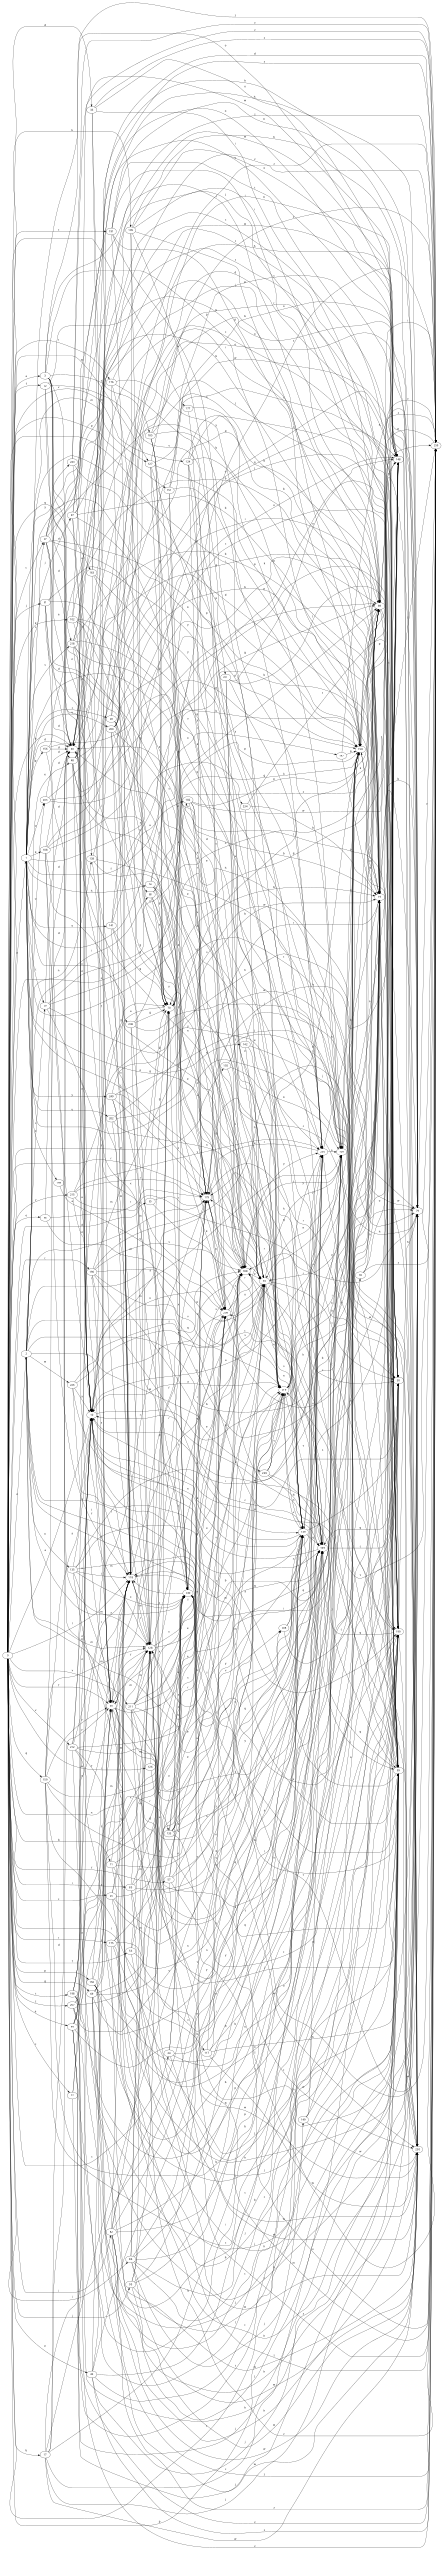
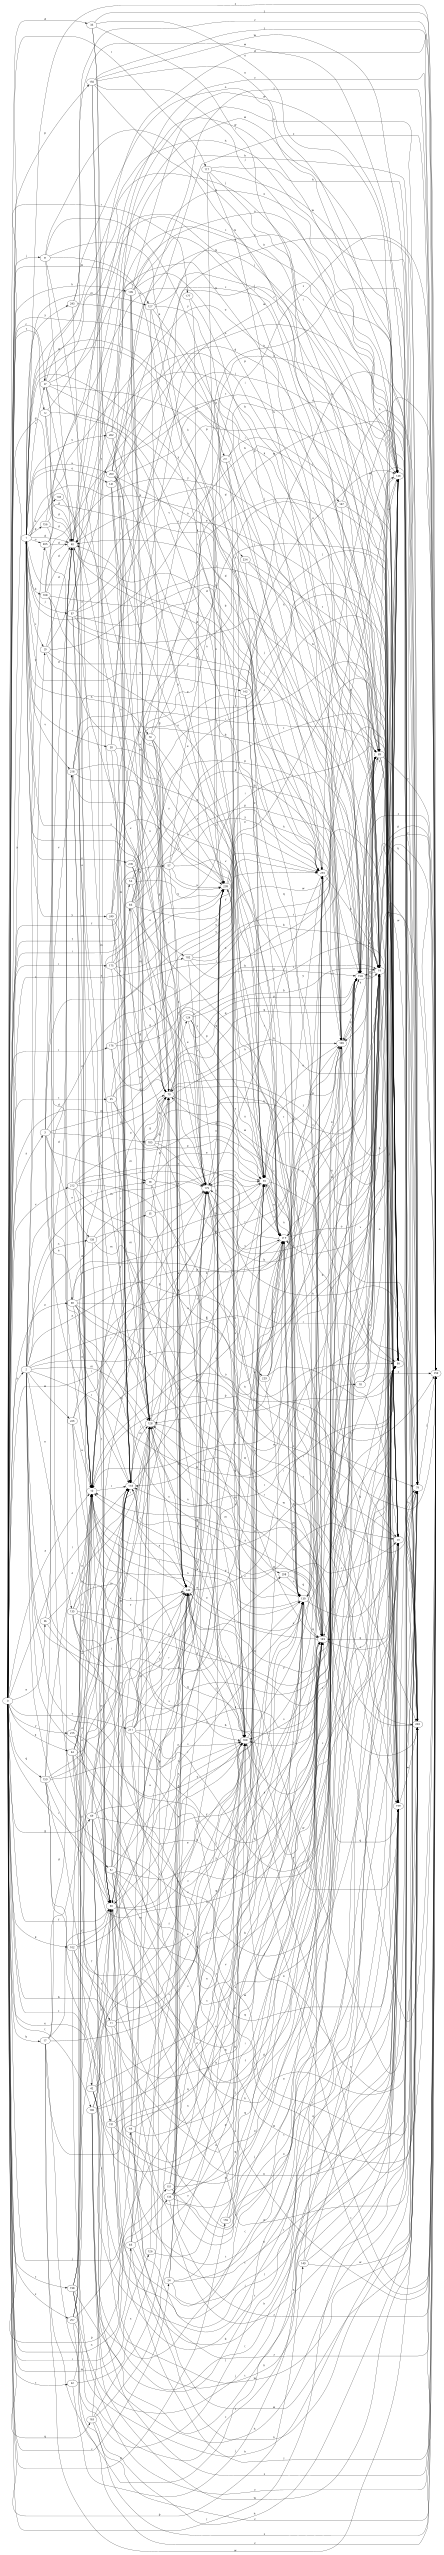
  strict digraph {
    fontname="Noto Sans"
    rankdir=LR
    node [fontname="Noto Sans"]
    edge [fontname="Noto Sans"]
    0
    1
    2
    3
    10
    11
    17
    22
    24
    25
    27
    33
    35
    40
    42
    44
    46
    52
    53
    57
    60
    69
    82
    85
    86
    91
    95
    102
    105
    117
    118
    124
    126
    127
    133
    149
    150
    151
    155
    159
    163
    175
    176
    177
    179
    182
    190
    191
    198
    199
    211
    212
    215
    231
    257
    28
    29
    74
    79
    97
    99
    108
    109
    141
    142
    144
    147
    156
    158
    200
    202
    205
    218
    234
    236
    243
    249
    250
    259
    18
    19
    48
    88
    128
    135
    138
    208
    226
    229
    240
    89
    148
    185
    30
    50
    188
    139
    169
    219
    230
    70
    209
    0 -> 1 [label=a]
    0 -> 2 [label=a]
    0 -> 3 [label=a]
    0 -> 10 [label=a]
    0 -> 11 [label=b]
    0 -> 17 [label=b]
    0 -> 22 [label=c]
    0 -> 24 [label=c]
    0 -> 25 [label=c]
    0 -> 27 [label=c]
    0 -> 33 [label=d]
    0 -> 35 [label=d]
    0 -> 40 [label=d]
    0 -> 42 [label=e]
    0 -> 44 [label=e]
    0 -> 46 [label=e]
    0 -> 52 [label=f]
    0 -> 53 [label=f]
    0 -> 57 [label=f]
    0 -> 60 [label=f]
    0 -> 69 [label=g]
    0 -> 82 [label=i]
    0 -> 85 [label=i]
    0 -> 86 [label=i]
    0 -> 91 [label=j]
    0 -> 95 [label=j]
    0 -> 102 [label=k]
    0 -> 105 [label=k]
    0 -> 117 [label=l]
    0 -> 118 [label=l]
    0 -> 124 [label=m]
    0 -> 126 [label=m]
    0 -> 127 [label=m]
    0 -> 133 [label=n]
    0 -> 149 [label=p]
    0 -> 150 [label=p]
    0 -> 151 [label=p]
    0 -> 155 [label=p]
    0 -> 159 [label=q]
    0 -> 163 [label=q]
    0 -> 175 [label=r]
    0 -> 176 [label=r]
    0 -> 177 [label=r]
    0 -> 179 [label=r]
    0 -> 182 [label=s]
    0 -> 190 [label=t]
    0 -> 191 [label=t]
    0 -> 198 [label=t]
    0 -> 199 [label=t]
    0 -> 211 [label=v]
    0 -> 212 [label=v]
    0 -> 215 [label=v]
    0 -> 231 [label=x]
    0 -> 257 [label=z]
    1 -> 27 [label=c]
    1 -> 40 [label=d]
    1 -> 127 [label=m]
    1 -> 179 [label=r]
    1 -> 182 [label=s]
    1 -> 28 [label=c]
    1 -> 29 [label=c]
    1 -> 74 [label=h]
    1 -> 79 [label=h]
    1 -> 97 [label=j]
    1 -> 99 [label=j]
    1 -> 108 [label=k]
    1 -> 109 [label=k]
    1 -> 141 [label=o]
    1 -> 142 [label=o]
    1 -> 144 [label=o]
    1 -> 147 [label=o]
    1 -> 156 [label=p]
    1 -> 158 [label=p]
    1 -> 200 [label=u]
    1 -> 202 [label=u]
    1 -> 205 [label=u]
    1 -> 218 [label=v]
    1 -> 234 [label=x]
    1 -> 236 [label=x]
    1 -> 243 [label=y]
    1 -> 249 [label=y]
    1 -> 250 [label=y]
    1 -> 259 [label=z]
    2 -> 179 [label=r]
    2 -> 199 [label=t]
    2 -> 29 [label=c]
    2 -> 99 [label=j]
    2 -> 158 [label=p]
    2 -> 205 [label=u]
    2 -> 259 [label=z]
    2 -> 18 [label=b]
    2 -> 19 [label=b]
    2 -> 48 [label=e]
    2 -> 88 [label=i]
    2 -> 128 [label=m]
    2 -> 135 [label=n]
    2 -> 138 [label=n]
    2 -> 208 [label=u]
    2 -> 226 [label=w]
    2 -> 229 [label=w]
    2 -> 240 [label=x]
    3 -> 40 [label=d]
    3 -> 118 [label=l]
    3 -> 158 [label=p]
    3 -> 218 [label=v]
    3 -> 48 [label=e]
    3 -> 88 [label=i]
    3 -> 138 [label=n]
    3 -> 89 [label=i]
    3 -> 148 [label=o]
    3 -> 185 [label=s]
    10 -> 60 [label=f]
    10 -> 118 [label=l]
    10 -> 158 [label=p]
    10 -> 30 [label=c]
    10 -> 50 [label=e]
    10 -> 188 [label=s]
    11 -> 118 [label=l]
    11 -> 79 [label=h]
    11 -> 148 [label=o]
    11 -> 50 [label=e]
    11 -> 139 [label=n]
    17 -> 40 [label=d]
    17 -> 60 [label=f]
    17 -> 99 [label=j]
    17 -> 240 [label=x]
    17 -> 30 [label=c]
    17 -> 169 [label=q]
    17 -> 219 [label=v]
    17 -> 230 [label=w]
    22 -> 10 [label=a]
    22 -> 99 [label=j]
    22 -> 240 [label=x]
    24 -> 179 [label=r]
    24 -> 199 [label=t]
    24 -> 240 [label=x]
    24 -> 148 [label=o]
    24 -> 169 [label=q]
    25 -> 118 [label=l]
    25 -> 99 [label=j]
    25 -> 250 [label=y]
    25 -> 128 [label=m]
    25 -> 50 [label=e]
    25 -> 219 [label=v]
    27 -> 40 [label=d]
    27 -> 99 [label=j]
    27 -> 158 [label=p]
    27 -> 250 [label=y]
    27 -> 19 [label=b]
    27 -> 128 [label=m]
    27 -> 148 [label=o]
    27 -> 30 [label=c]
    27 -> 139 [label=n]
    33 -> 60 [label=f]
    33 -> 259 [label=z]
    33 -> 128 [label=m]
    33 -> 89 [label=i]
    33 -> 148 [label=o]
    35 -> 179 [label=r]
    35 -> 169 [label=q]
    35 -> 70 [label=g]
    40 -> 10 [label=a]
    40 -> 250 [label=y]
    40 -> 259 [label=z]
    40 -> 128 [label=m]
    40 -> 240 [label=x]
    40 -> 230 [label=w]
    42 -> 60 [label=f]
    42 -> 199 [label=t]
    42 -> 99 [label=j]
    42 -> 158 [label=p]
    42 -> 259 [label=z]
    42 -> 139 [label=n]
    42 -> 219 [label=v]
    44 -> 10 [label=a]
    44 -> 118 [label=l]
    44 -> 199 [label=t]
    44 -> 99 [label=j]
    44 -> 128 [label=m]
    44 -> 89 [label=i]
    44 -> 169 [label=b]
    44 -> 70 [label=g]
    46 -> 40 [label=d]
    46 -> 179 [label=r]
    46 -> 169 [label=q]
    52 -> 40 [label=d]
    52 -> 19 [label=b]
    52 -> 240 [label=x]
    52 -> 219 [label=v]
    53 -> 99 [label=j]
    53 -> 109 [label=k]
    53 -> 128 [label=m]
    53 -> 209 [label=u]
    57 -> 199 [label=t]
    57 -> 250 [label=y]
    57 -> 259 [label=z]
    57 -> 240 [label=x]
    57 -> 219 [label=v]
    57 -> 209 [label=u]
    60 -> 118 [label=l]
    60 -> 79 [label=h]
    60 -> 99 [label=j]
    60 -> 250 [label=y]
    60 -> 259 [label=z]
    60 -> 50 [label=e]
    60 -> 188 [label=s]
    60 -> 169 [label=q]
    69 -> 60 [label=f]
    69 -> 118 [label=l]
    69 -> 199 [label=t]
    69 -> 250 [label=y]
    69 -> 128 [label=m]
    69 -> 30 [label=c]
    69 -> 50 [label=e]
    69 -> 230 [label=w]
    69 -> 209 [label=u]
    82 -> 118 [label=l]
    82 -> 79 [label=h]
    82 -> 99 [label=j]
    82 -> 158 [label=p]
    82 -> 259 [label=z]
    82 -> 19 [label=b]
    82 -> 139 [label=n]
    82 -> 219 [label=v]
    82 -> 230 [label=w]
    82 -> 209 [label=u]
    85 -> 79 [label=h]
    85 -> 259 [label=z]
    85 -> 128 [label=m]
    85 -> 188 [label=s]
    85 -> 139 [label=n]
    85 -> 209 [label=u]
    86 -> 99 [label=j]
    86 -> 158 [label=p]
    86 -> 250 [label=y]
    86 -> 19 [label=b]
    86 -> 128 [label=m]
    86 -> 30 [label=c]
    86 -> 169 [label=q]
    86 -> 230 [label=w]
    86 -> 70 [label=g]
    91 -> 40 [label=d]
    91 -> 250 [label=y]
    91 -> 19 [label=b]
    91 -> 240 [label=x]
    91 -> 50 [label=e]
    91 -> 209 [label=u]
    95 -> 199 [label=t]
    95 -> 128 [label=m]
    95 -> 240 [label=x]
    95 -> 139 [label=n]
    95 -> 169 [label=q]
    95 -> 230 [label=w]
    102 -> 10 [label=a]
    102 -> 259 [label=z]
    102 -> 19 [label=b]
    102 -> 188 [label=s]
    102 -> 169 [label=q]
    102 -> 209 [label=u]
+   105 -> 179 [label=r]
    105 -> 79 [label=h]
    105 -> 158 [label=p]
    105 -> 128 [label=m]
    105 -> 240 [label=x]
    105 -> 89 [label=i]
    105 -> 148 [label=o]
    105 -> 209 [label=u]
    117 -> 79 [label=h]
    117 -> 109 [label=k]
    117 -> 30 [label=c]
    117 -> 230 [label=w]
    117 -> 209 [label=u]
    118 -> 128 [label=m]
    118 -> 240 [label=x]
    118 -> 50 [label=e]
    118 -> 230 [label=w]
    118 -> 70 [label=g]
    124 -> 179 [label=r]
    124 -> 199 [label=t]
    124 -> 158 [label=p]
    124 -> 19 [label=b]
    124 -> 188 [label=s]
    124 -> 219 [label=v]
    126 -> 169 [label=q]
    126 -> 70 [label=g]
    127 -> 158 [label=p]
    127 -> 250 [label=y]
    127 -> 259 [label=z]
    127 -> 30 [label=c]
    127 -> 50 [label=e]
    127 -> 70 [label=g]
    133 -> 79 [label=h]
    133 -> 240 [label=x]
    133 -> 89 [label=i]
    133 -> 188 [label=s]
    133 -> 139 [label=n]
    133 -> 169 [label=q]
    133 -> 219 [label=v]
    133 -> 209 [label=u]
    149 -> 199 [label=t]
    149 -> 148 [label=o]
    149 -> 169 [label=q]
    149 -> 230 [label=w]
    150 -> 60 [label=f]
    150 -> 179 [label=r]
    150 -> 99 [label=j]
    150 -> 259 [label=z]
    150 -> 19 [label=b]
    150 -> 148 [label=o]
    150 -> 230 [label=w]
    151 -> 158 [label=p]
    151 -> 240 [label=x]
    151 -> 148 [label=o]
    151 -> 30 [label=c]
    151 -> 188 [label=s]
    155 -> 109 [label=k]
    155 -> 30 [label=c]
    155 -> 188 [label=s]
    159 -> 10 [label=a]
    159 -> 40 [label=d]
    159 -> 60 [label=f]
    159 -> 199 [label=t]
    159 -> 19 [label=b]
    159 -> 128 [label=m]
    159 -> 240 [label=x]
    159 -> 89 [label=i]
    159 -> 139 [label=n]
    163 -> 60 [label=f]
    163 -> 79 [label=h]
    163 -> 259 [label=z]
    163 -> 188 [label=s]
    163 -> 219 [label=v]
    175 -> 118 [label=l]
    175 -> 79 [label=h]
    175 -> 250 [label=y]
    175 -> 89 [label=i]
    175 -> 30 [label=c]
    175 -> 50 [label=e]
    176 -> 118 [label=l]
    176 -> 250 [label=y]
    176 -> 19 [label=b]
    176 -> 169 [label=q]
    176 -> 70 [label=g]
    177 -> 179 [label=r]
    177 -> 109 [label=k]
    179 -> 10 [label=a]
    179 -> 79 [label=h]
    179 -> 30 [label=c]
    179 -> 219 [label=v]
    179 -> 209 [label=u]
    182 -> 179 [label=r]
    182 -> 199 [label=t]
    182 -> 158 [label=p]
    182 -> 19 [label=b]
    182 -> 230 [label=w]
    190 -> 60 [label=f]
    190 -> 199 [label=t]
    190 -> 79 [label=h]
    190 -> 89 [label=i]
    190 -> 188 [label=s]
    190 -> 139 [label=n]
    190 -> 219 [label=v]
    190 -> 230 [label=w]
    191 -> 118 [label=l]
    191 -> 199 [label=t]
    191 -> 79 [label=h]
    191 -> 158 [label=p]
    191 -> 89 [label=i]
    191 -> 139 [label=n]
    198 -> 10 [label=a]
    198 -> 60 [label=f]
    198 -> 118 [label=l]
    198 -> 79 [label=h]
    198 -> 99 [label=j]
    198 -> 259 [label=z]
    198 -> 19 [label=b]
    199 -> 79 [label=h]
    199 -> 240 [label=x]
    199 -> 169 [label=q]
    199 -> 230 [label=w]
    211 -> 179 [label=r]
    211 -> 99 [label=j]
    211 -> 109 [label=k]
    211 -> 250 [label=y]
    211 -> 19 [label=b]
    211 -> 128 [label=m]
    211 -> 240 [label=x]
    211 -> 50 [label=e]
    211 -> 188 [label=s]
    211 -> 230 [label=w]
    212 -> 10 [label=a]
    212 -> 179 [label=r]
    212 -> 79 [label=h]
    212 -> 99 [label=j]
    212 -> 208 [label=c]
    212 -> 219 [label=v]
    212 -> 230 [label=w]
    212 -> 70 [label=g]
    215 -> 10 [label=a]
    215 -> 179 [label=r]
    215 -> 79 [label=h]
    215 -> 250 [label=y]
    215 -> 30 [label=c]
    231 -> 99 [label=j]
    231 -> 109 [label=k]
    231 -> 148 [label=o]
    231 -> 50 [label=e]
    231 -> 188 [label=s]
    257 -> 10 [label=a]
    257 -> 118 [label=l]
    257 -> 199 [label=t]
    257 -> 259 [label=z]
    257 -> 188 [label=s]
    257 -> 139 [label=n]
    28 -> 118 [label=l]
    28 -> 79 [label=h]
    28 -> 259 [label=z]
    28 -> 70 [label=g]
    28 -> 209 [label=u]
    29 -> 40 [label=d]
    29 -> 250 [label=y]
    29 -> 89 [label=i]
    29 -> 148 [label=o]
    29 -> 209 [label=u]
    74 -> 179 [label=r]
    74 -> 199 [label=t]
    74 -> 148 [label=o]
    74 -> 188 [label=s]
    74 -> 219 [label=v]
    74 -> 70 [label=g]
    79 -> 259 [label=z]
    79 -> 19 [label=b]
    79 -> 188 [label=s]
    79 -> 70 [label=g]
    97 -> 10 [label=a]
    97 -> 199 [label=t]
    97 -> 79 [label=h]
    97 -> 99 [label=j]
    97 -> 250 [label=y]
    97 -> 19 [label=b]
    97 -> 128 [label=m]
    97 -> 148 [label=o]
    99 -> 10 [label=a]
    99 -> 118 [label=l]
    99 -> 179 [label=r]
    99 -> 240 [label=x]
    99 -> 188 [label=s]
    99 -> 169 [label=q]
    108 -> 10 [label=a]
    108 -> 40 [label=d]
    108 -> 118 [label=l]
    108 -> 199 [label=t]
    108 -> 19 [label=b]
    108 -> 89 [label=i]
    108 -> 139 [label=n]
    109 -> 40 [label=d]
    109 -> 79 [label=h]
    109 -> 99 [label=j]
    109 -> 158 [label=p]
    109 -> 50 [label=e]
    109 -> 188 [label=s]
    109 -> 219 [label=v]
    141 -> 118 [label=l]
    141 -> 99 [label=j]
    141 -> 89 [label=i]
    141 -> 148 [label=o]
    141 -> 50 [label=e]
    141 -> 70 [label=g]
    142 -> 79 [label=h]
    142 -> 99 [label=j]
    142 -> 50 [label=e]
    142 -> 169 [label=q]
    144 -> 209 [label=u]
    147 -> 79 [label=h]
    147 -> 99 [label=j]
    147 -> 158 [label=p]
    156 -> 40 [label=d]
    156 -> 60 [label=p]
    156 -> 109 [label=k]
    156 -> 30 [label=c]
    158 -> 10 [label=a]
    158 -> 109 [label=k]
    158 -> 259 [label=z]
    158 -> 19 [label=b]
    158 -> 89 [label=i]
    158 -> 70 [label=g]
    200 -> 118 [label=l]
    200 -> 99 [label=j]
    200 -> 158 [label=p]
    200 -> 19 [label=b]
    200 -> 89 [label=i]
    200 -> 148 [label=o]
    200 -> 50 [label=e]
    200 -> 219 [label=v]
    200 -> 70 [label=g]
    202 -> 118 [label=l]
    202 -> 19 [label=b]
    202 -> 139 [label=n]
    202 -> 230 [label=w]
    205 -> 40 [label=d]
    205 -> 89 [label=i]
    205 -> 148 [label=o]
    205 -> 230 [label=w]
    218 -> 10 [label=a]
    218 -> 60 [label=f]
    218 -> 199 [label=t]
    218 -> 19 [label=b]
    218 -> 89 [label=i]
    218 -> 139 [label=n]
    218 -> 169 [label=q]
    218 -> 209 [label=u]
    234 -> 199 [label=t]
    234 -> 19 [label=b]
    234 -> 50 [label=e]
    236 -> 99 [label=j]
    236 -> 158 [label=p]
    236 -> 128 [label=m]
    236 -> 240 [label=x]
    236 -> 70 [label=g]
    243 -> 10 [label=a]
    243 -> 158 [label=p]
    243 -> 259 [label=z]
    243 -> 230 [label=w]
    249 -> 118 [label=l]
    249 -> 179 [label=r]
    249 -> 99 [label=j]
    249 -> 128 [label=m]
    249 -> 188 [label=s]
    249 -> 230 [label=w]
    250 -> 179 [label=r]
    250 -> 109 [label=k]
    250 -> 19 [label=b]
    250 -> 230 [label=w]
    259 -> 10 [label=a]
    259 -> 40 [label=d]
    259 -> 158 [label=p]
    259 -> 128 [label=m]
    259 -> 240 [label=x]
    259 -> 89 [label=i]
    259 -> 219 [label=v]
    18 -> 259 [label=z]
    18 -> 19 [label=b]
    18 -> 148 [label=o]
    19 -> 10 [label=a]
    19 -> 40 [label=d]
    19 -> 60 [label=f]
    19 -> 118 [label=l]
    19 -> 179 [label=r]
    19 -> 199 [label=t]
    19 -> 99 [label=j]
    19 -> 158 [label=p]
    19 -> 259 [label=z]
    19 -> 148 [label=o]
    19 -> 230 [label=w]
    48 -> 10 [label=a]
    48 -> 99 [label=j]
    48 -> 158 [label=p]
    48 -> 259 [label=z]
    48 -> 89 [label=i]
    48 -> 148 [label=o]
    48 -> 139 [label=n]
    48 -> 169 [label=q]
    48 -> 230 [label=w]
    88 -> 259 [label=z]
    88 -> 19 [label=b]
    88 -> 50 [label=e]
    88 -> 188 [label=s]
    88 -> 70 [label=g]
    128 -> 60 [label=f]
    128 -> 118 [label=l]
    128 -> 240 [label=x]
    128 -> 50 [label=e]
    128 -> 188 [label=s]
    128 -> 219 [label=v]
    128 -> 230 [label=w]
    128 -> 70 [label=g]
    135 -> 10 [label=a]
    135 -> 118 [label=l]
    135 -> 259 [label=z]
    135 -> 19 [label=b]
    135 -> 240 [label=x]
    135 -> 89 [label=i]
    135 -> 169 [label=q]
    135 -> 230 [label=w]
    138 -> 60 [label=f]
    138 -> 79 [label=h]
    138 -> 109 [label=k]
    138 -> 50 [label=e]
    208 -> 30 [label=c]
    208 -> 139 [label=n]
    208 -> 169 [label=q]
    226 -> 10 [label=a]
    226 -> 99 [label=j]
    226 -> 109 [label=k]
    226 -> 139 [label=n]
    226 -> 209 [label=u]
    229 -> 99 [label=j]
    229 -> 109 [label=k]
    229 -> 19 [label=b]
    229 -> 169 [label=q]
    229 -> 219 [label=v]
    240 -> 118 [label=l]
    240 -> 179 [label=r]
    240 -> 89 [label=i]
    240 -> 188 [label=s]
    240 -> 169 [label=q]
    240 -> 230 [label=w]
    89 -> 40 [label=d]
    89 -> 99 [label=j]
    89 -> 109 [label=k]
    89 -> 259 [label=z]
    89 -> 30 [label=c]
    148 -> 109 [label=k]
    148 -> 158 [label=p]
    148 -> 128 [label=m]
    148 -> 50 [label=e]
    148 -> 139 [label=n]
    185 -> 179 [label=r]
    185 -> 199 [label=t]
    185 -> 109 [label=k]
    185 -> 19 [label=b]
    185 -> 188 [label=s]
    185 -> 70 [label=g]
    30 -> 40 [label=d]
    30 -> 179 [label=r]
    30 -> 169 [label=q]
    50 -> 10 [label=a]
    50 -> 179 [label=r]
    50 -> 199 [label=t]
    50 -> 158 [label=p]
    50 -> 30 [label=c]
    50 -> 139 [label=n]
    50 -> 219 [label=v]
    50 -> 70 [label=g]
    50 -> 209 [label=u]
    188 -> 60 [label=f]
    188 -> 250 [label=y]
    188 -> 30 [label=c]
    188 -> 50 [label=e]
    139 -> 10 [label=a]
    139 -> 99 [label=j]
    139 -> 250 [label=y]
    139 -> 128 [label=m]
    139 -> 30 [label=c]
    139 -> 169 [label=q]
    139 -> 219 [label=v]
    169 -> 10 [label=a]
    169 -> 40 [label=d]
    169 -> 179 [label=r]
    169 -> 109 [label=k]
    169 -> 128 [label=m]
    169 -> 30 [label=c]
    169 -> 188 [label=s]
    169 -> 219 [label=v]
    219 -> 10 [label=a]
    219 -> 179 [label=r]
    219 -> 250 [label=y]
    219 -> 19 [label=b]
    219 -> 89 [label=i]
    219 -> 148 [label=o]
    219 -> 50 [label=e]
    219 -> 139 [label=n]
    230 -> 10 [label=a]
    70 -> 10 [label=a]
    70 -> 199 [label=t]
    70 -> 259 [label=z]
    70 -> 19 [label=b]
    70 -> 240 [label=x]
    209 -> 60 [label=f]
    209 -> 109 [label=k]
    209 -> 148 [label=o]
    209 -> 188 [label=s]
  }
